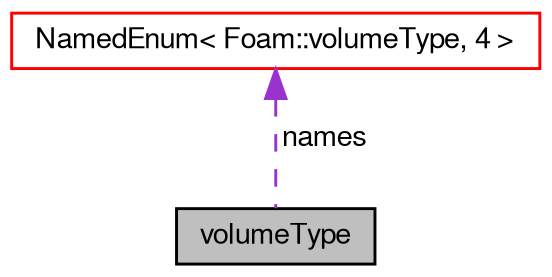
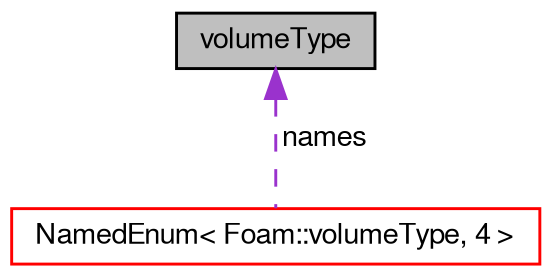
  digraph {
    node [fontname=FreeSans fontsize=10 shape=record]
    n1 [color=black fillcolor=grey75 fontcolor=black height=0.2 label=volumeType style=filled width=0.4]
    n2 [color=red height=0.2 label="NamedEnum\< Foam::volumeType, 4 \>" width=0.4]
-   n2 -> n1 [color=darkorchid3 dir=back fontname=FreeSans fontsize=10 label=" names" labelfontname=FreeSans labelfontsize=10 style=dashed]
+   n1 -> n2 [color=darkorchid3 dir=back fontname=FreeSans fontsize=10 label=" names" labelfontname=FreeSans labelfontsize=10 style=dashed]
  }
